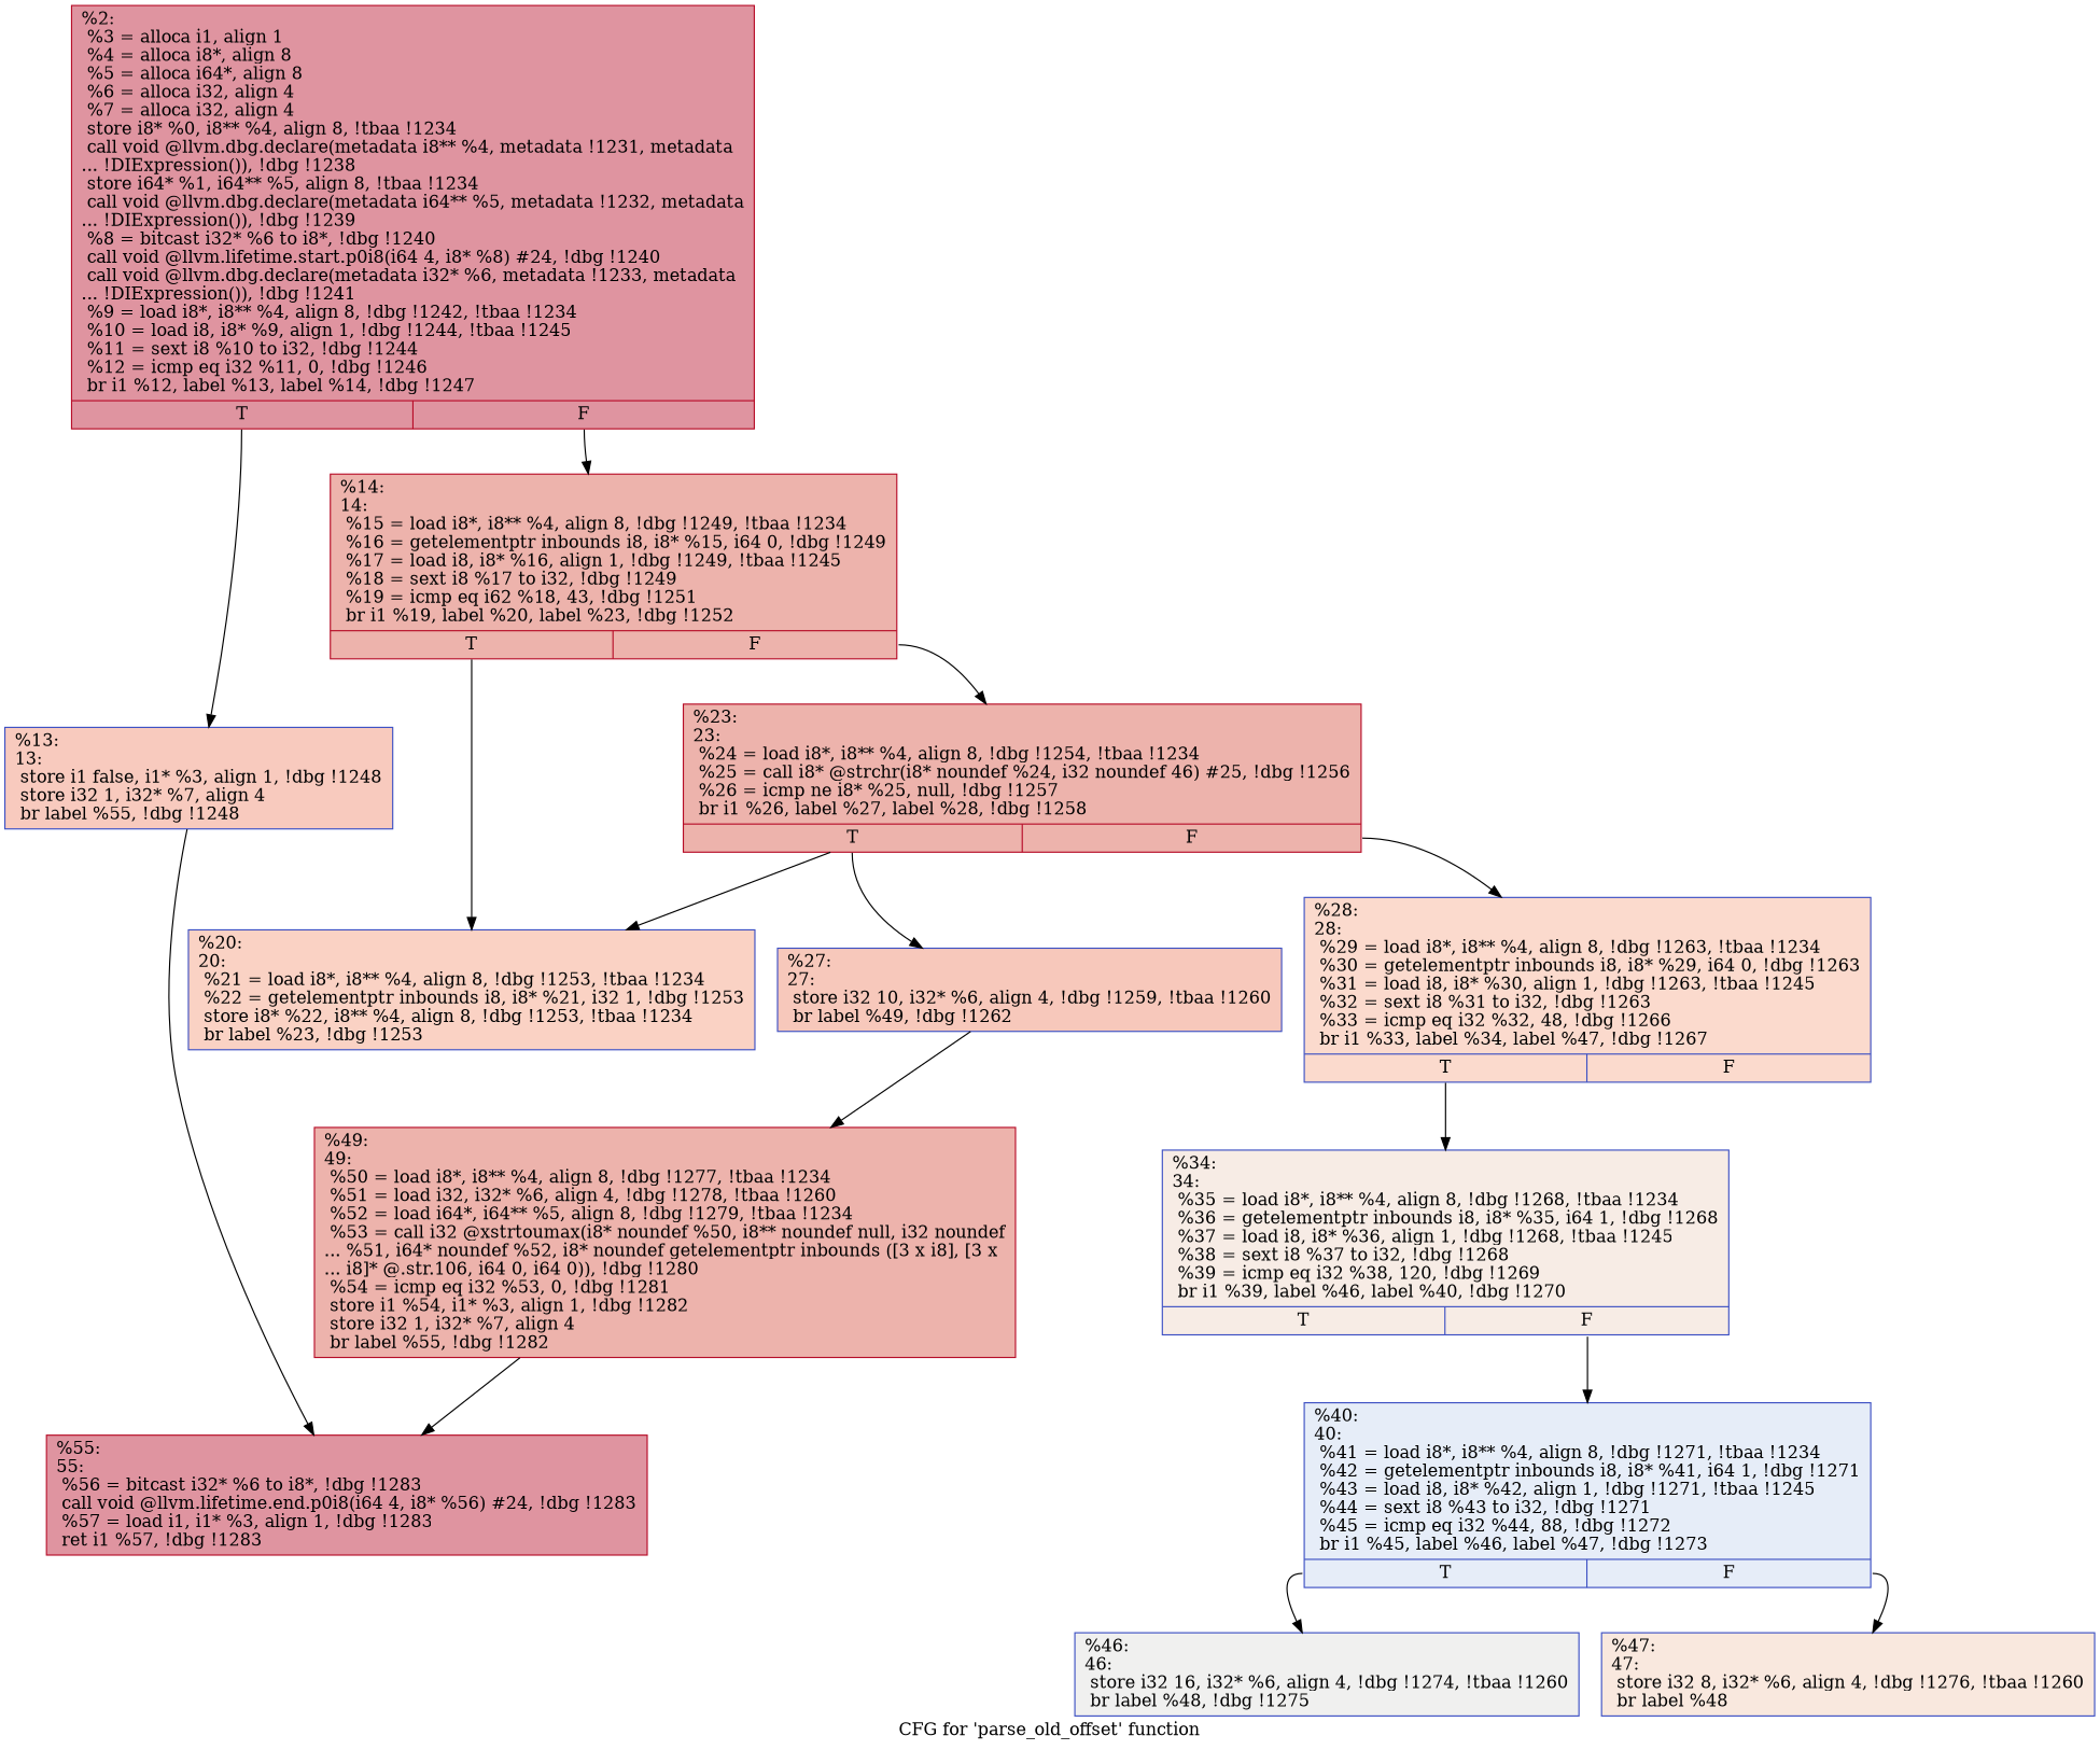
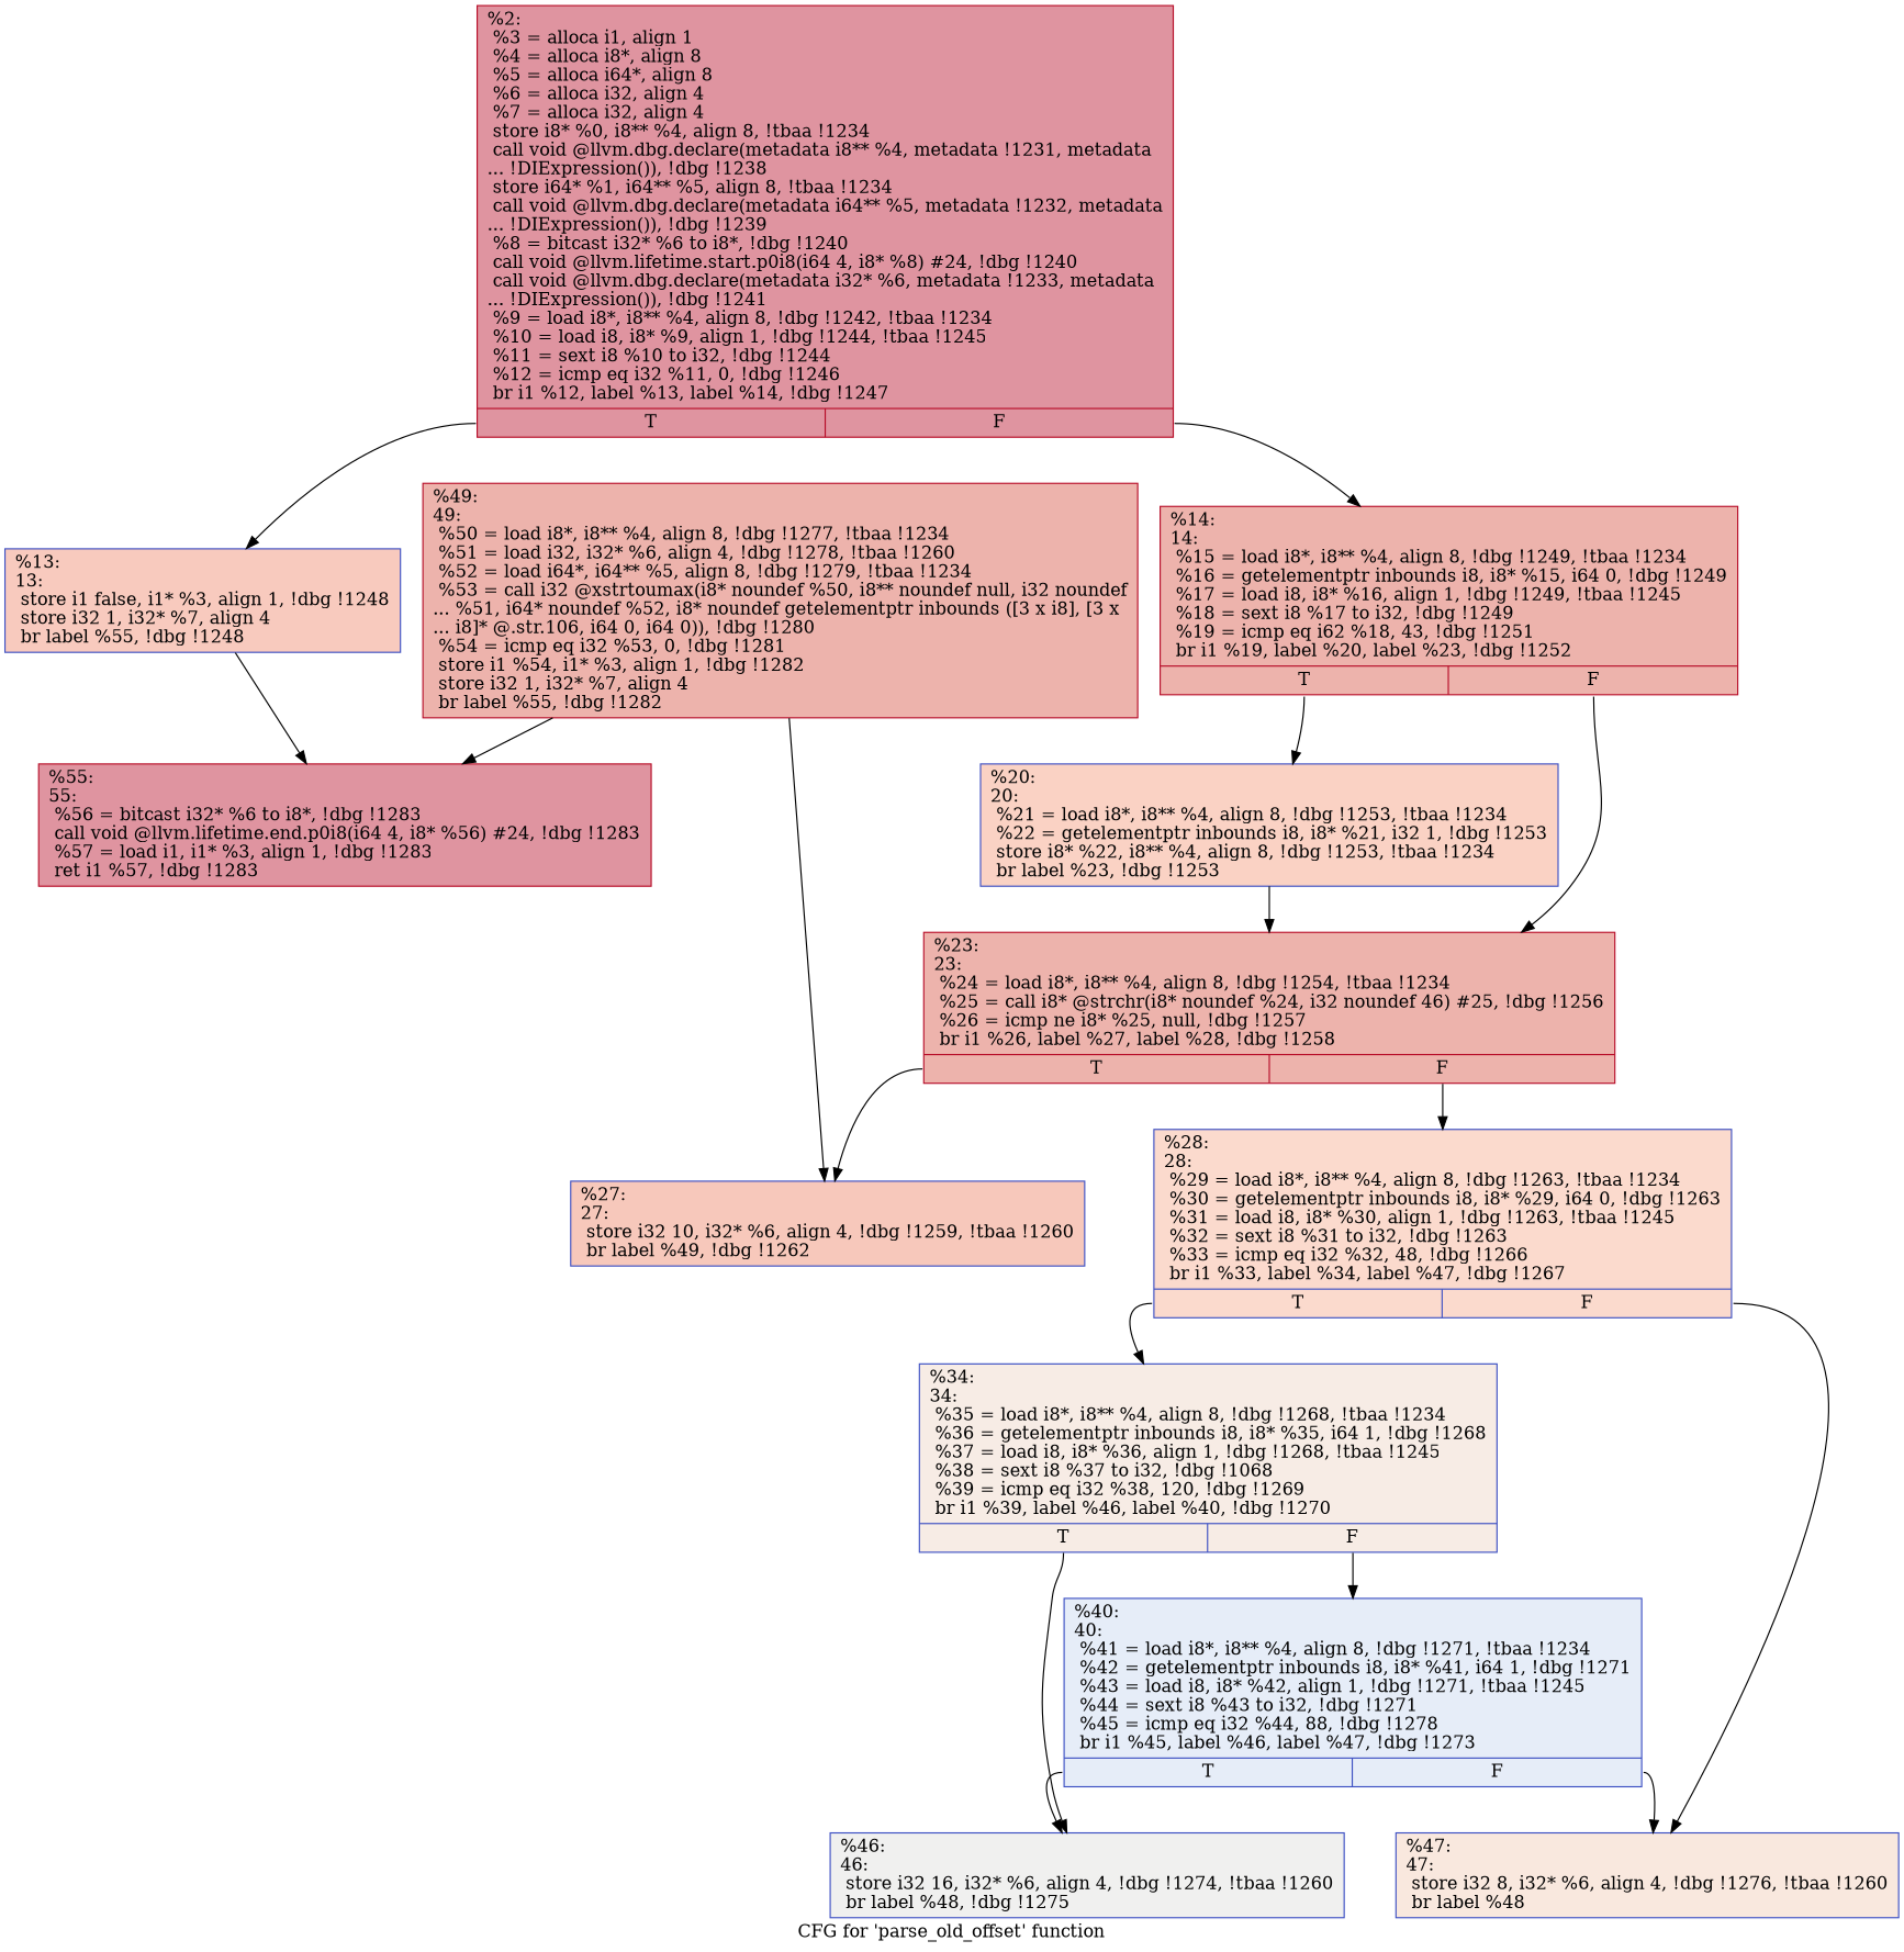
  digraph {
    label="CFG for 'parse_old_offset' function"
    node [color="#3d50c3ff" fillcolor="#d6524470" shape=record style=filled]
    edge [tailport=s0]
    n1 [color="#b70d28ff" fillcolor="#b70d2870" label="{%2:\l  %3 = alloca i1, align 1\l  %4 = alloca i8*, align 8\l  %5 = alloca i64*, align 8\l  %6 = alloca i32, align 4\l  %7 = alloca i32, align 4\l  store i8* %0, i8** %4, align 8, !tbaa !1234\l  call void @llvm.dbg.declare(metadata i8** %4, metadata !1231, metadata\l... !DIExpression()), !dbg !1238\l  store i64* %1, i64** %5, align 8, !tbaa !1234\l  call void @llvm.dbg.declare(metadata i64** %5, metadata !1232, metadata\l... !DIExpression()), !dbg !1239\l  %8 = bitcast i32* %6 to i8*, !dbg !1240\l  call void @llvm.lifetime.start.p0i8(i64 4, i8* %8) #24, !dbg !1240\l  call void @llvm.dbg.declare(metadata i32* %6, metadata !1233, metadata\l... !DIExpression()), !dbg !1241\l  %9 = load i8*, i8** %4, align 8, !dbg !1242, !tbaa !1234\l  %10 = load i8, i8* %9, align 1, !dbg !1244, !tbaa !1245\l  %11 = sext i8 %10 to i32, !dbg !1244\l  %12 = icmp eq i32 %11, 0, !dbg !1246\l  br i1 %12, label %13, label %14, !dbg !1247\l|{<s0>T|<s1>F}}"]
    n2 [fillcolor="#ef886b70" label="{%13:\l13:                                               \l  store i1 false, i1* %3, align 1, !dbg !1248\l  store i32 1, i32* %7, align 4\l  br label %55, !dbg !1248\l}"]
    n3 [color="#b70d28ff" label="{%14:\l14:                                               \l  %15 = load i8*, i8** %4, align 8, !dbg !1249, !tbaa !1234\l  %16 = getelementptr inbounds i8, i8* %15, i64 0, !dbg !1249\l  %17 = load i8, i8* %16, align 1, !dbg !1249, !tbaa !1245\l  %18 = sext i8 %17 to i32, !dbg !1249\l  %19 = icmp eq i62 %18, 43, !dbg !1251\l  br i1 %19, label %20, label %23, !dbg !1252\l|{<s0>T|<s1>F}}"]
    n4 [color="#b70d28ff" fillcolor="#b70d2870" label="{%55:\l55:                                               \l  %56 = bitcast i32* %6 to i8*, !dbg !1283\l  call void @llvm.lifetime.end.p0i8(i64 4, i8* %56) #24, !dbg !1283\l  %57 = load i1, i1* %3, align 1, !dbg !1283\l  ret i1 %57, !dbg !1283\l}"]
    n5 [fillcolor="#f4987a70" label="{%20:\l20:                                               \l  %21 = load i8*, i8** %4, align 8, !dbg !1253, !tbaa !1234\l  %22 = getelementptr inbounds i8, i8* %21, i32 1, !dbg !1253\l  store i8* %22, i8** %4, align 8, !dbg !1253, !tbaa !1234\l  br label %23, !dbg !1253\l}"]
    n6 [color="#b70d28ff" label="{%23:\l23:                                               \l  %24 = load i8*, i8** %4, align 8, !dbg !1254, !tbaa !1234\l  %25 = call i8* @strchr(i8* noundef %24, i32 noundef 46) #25, !dbg !1256\l  %26 = icmp ne i8* %25, null, !dbg !1257\l  br i1 %26, label %27, label %28, !dbg !1258\l|{<s0>T|<s1>F}}"]
    n7 [fillcolor="#ed836670" label="{%27:\l27:                                               \l  store i32 10, i32* %6, align 4, !dbg !1259, !tbaa !1260\l  br label %49, !dbg !1262\l}"]
    n8 [fillcolor="#f7ac8e70" label="{%28:\l28:                                               \l  %29 = load i8*, i8** %4, align 8, !dbg !1263, !tbaa !1234\l  %30 = getelementptr inbounds i8, i8* %29, i64 0, !dbg !1263\l  %31 = load i8, i8* %30, align 1, !dbg !1263, !tbaa !1245\l  %32 = sext i8 %31 to i32, !dbg !1263\l  %33 = icmp eq i32 %32, 48, !dbg !1266\l  br i1 %33, label %34, label %47, !dbg !1267\l|{<s0>T|<s1>F}}"]
    n9 [color="#b70d28ff" label="{%49:\l49:                                               \l  %50 = load i8*, i8** %4, align 8, !dbg !1277, !tbaa !1234\l  %51 = load i32, i32* %6, align 4, !dbg !1278, !tbaa !1260\l  %52 = load i64*, i64** %5, align 8, !dbg !1279, !tbaa !1234\l  %53 = call i32 @xstrtoumax(i8* noundef %50, i8** noundef null, i32 noundef\l... %51, i64* noundef %52, i8* noundef getelementptr inbounds ([3 x i8], [3 x\l... i8]* @.str.106, i64 0, i64 0)), !dbg !1280\l  %54 = icmp eq i32 %53, 0, !dbg !1281\l  store i1 %54, i1* %3, align 1, !dbg !1282\l  store i32 1, i32* %7, align 4\l  br label %55, !dbg !1282\l}"]
-   n10 [fillcolor="#ecd3c570" label="{%34:\l34:                                               \l  %35 = load i8*, i8** %4, align 8, !dbg !1268, !tbaa !1234\l  %36 = getelementptr inbounds i8, i8* %35, i64 1, !dbg !1268\l  %37 = load i8, i8* %36, align 1, !dbg !1268, !tbaa !1245\l  %38 = sext i8 %37 to i32, !dbg !1268\l  %39 = icmp eq i32 %38, 120, !dbg !1269\l  br i1 %39, label %46, label %40, !dbg !1270\l|{<s0>T|<s1>F}}"]
+   n10 [fillcolor="#ecd3c570" label="{%34:\l34:                                               \l  %35 = load i8*, i8** %4, align 8, !dbg !1268, !tbaa !1234\l  %36 = getelementptr inbounds i8, i8* %35, i64 1, !dbg !1268\l  %37 = load i8, i8* %36, align 1, !dbg !1268, !tbaa !1245\l  %38 = sext i8 %37 to i32, !dbg !1068\l  %39 = icmp eq i32 %38, 120, !dbg !1269\l  br i1 %39, label %46, label %40, !dbg !1270\l|{<s0>T|<s1>F}}"]
    n11 [fillcolor="#f2cab570" label="{%47:\l47:                                               \l  store i32 8, i32* %6, align 4, !dbg !1276, !tbaa !1260\l  br label %48\l}"]
    n12 [fillcolor="#dedcdb70" label="{%46:\l46:                                               \l  store i32 16, i32* %6, align 4, !dbg !1274, !tbaa !1260\l  br label %48, !dbg !1275\l}"]
-   n13 [fillcolor="#c7d7f070" label="{%40:\l40:                                               \l  %41 = load i8*, i8** %4, align 8, !dbg !1271, !tbaa !1234\l  %42 = getelementptr inbounds i8, i8* %41, i64 1, !dbg !1271\l  %43 = load i8, i8* %42, align 1, !dbg !1271, !tbaa !1245\l  %44 = sext i8 %43 to i32, !dbg !1271\l  %45 = icmp eq i32 %44, 88, !dbg !1272\l  br i1 %45, label %46, label %47, !dbg !1273\l|{<s0>T|<s1>F}}"]
+   n13 [fillcolor="#c7d7f070" label="{%40:\l40:                                               \l  %41 = load i8*, i8** %4, align 8, !dbg !1271, !tbaa !1234\l  %42 = getelementptr inbounds i8, i8* %41, i64 1, !dbg !1271\l  %43 = load i8, i8* %42, align 1, !dbg !1271, !tbaa !1245\l  %44 = sext i8 %43 to i32, !dbg !1271\l  %45 = icmp eq i32 %44, 88, !dbg !1278\l  br i1 %45, label %46, label %47, !dbg !1273\l|{<s0>T|<s1>F}}"]
    n1 -> n2
    n1 -> n3 [tailport=s1]
    n2 -> n4 [tailport=""]
    n3 -> n5
    n3 -> n6 [tailport=s1]
-   n6 -> n5 [tailport=""]
+   n5 -> n6 [tailport=""]
    n6 -> n7
    n6 -> n8 [tailport=s1]
-   n7 -> n9 [tailport=""]
+   n9 -> n7 [tailport=""]
    n8 -> n10
+   n8 -> n11 [tailport=s1]
    n9 -> n4 [tailport=""]
+   n10 -> n12
    n10 -> n13 [tailport=s1]
    n13 -> n11 [tailport=s1]
    n13 -> n12
  }
